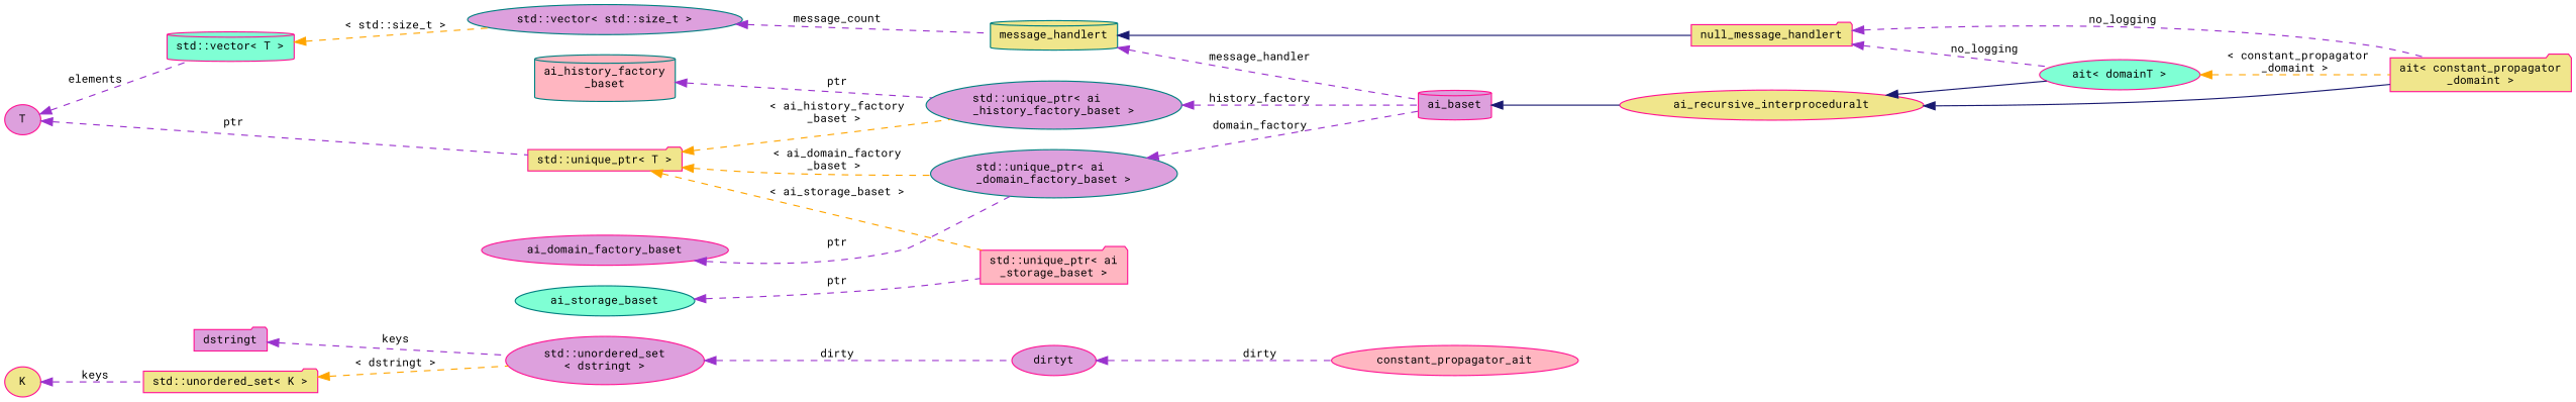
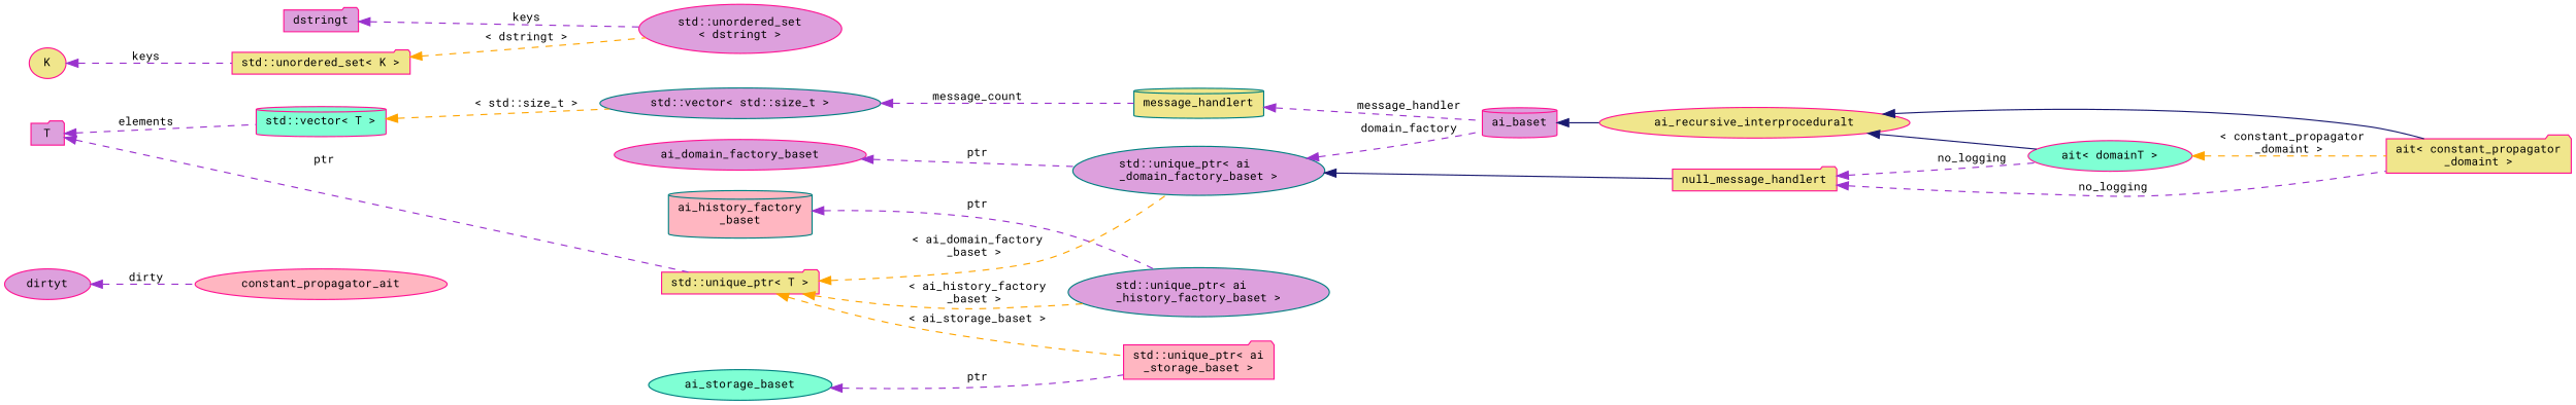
  digraph {
    fontname="Roboto Mono"
    rankdir=LR
    node [color=deeppink fillcolor=plum fontname="Roboto Mono" fontsize=10 shape=ellipse style=filled]
    edge [color=darkorchid3 dir=back fontname="Roboto Mono" fontsize=10 labelfontname=Helvetica labelfontsize=10 style=dashed]
    n1 [fillcolor=lightpink fontcolor=black height=0.2 label=constant_propagator_ait width=0.4]
    n2 [fillcolor=khaki height=0.2 label="ait\< constant_propagator\l_domaint \>" shape=folder width=0.4]
    n3 [fillcolor=khaki height=0.2 label=ai_recursive_interproceduralt width=0.4]
    n4 [fillcolor=aquamarine height=0.2 label="ait\< domainT \>" width=0.4]
    n5 [height=0.2 label=ai_baset shape=cylinder width=0.4]
    n6 [color=teal fillcolor=khaki height=0.2 label=message_handlert shape=cylinder width=0.4]
    n7 [fillcolor=khaki height=0.2 label=null_message_handlert shape=folder width=0.4]
    n8 [color=teal height=0.2 label="std::vector\< std::size_t \>" width=0.4]
    n9 [fillcolor=aquamarine height=0.2 label="std::vector\< T \>" shape=cylinder width=0.4]
-   n10 [height=0.2 label=T width=0.4]
+   n10 [height=0.2 label=T shape=folder width=0.4]
    n11 [fillcolor=khaki height=0.2 label="std::unique_ptr\< T \>" shape=folder width=0.4]
    n12 [color=teal height=0.2 label="std::unique_ptr\< ai\l_domain_factory_baset \>" width=0.4]
    n13 [fillcolor=lightpink height=0.2 label="std::unique_ptr\< ai\l_storage_baset \>" shape=folder width=0.4]
    n14 [color=teal height=0.2 label="std::unique_ptr\< ai\l_history_factory_baset \>" width=0.4]
    n15 [height=0.2 label=ai_domain_factory_baset width=0.4]
    n16 [color=teal fillcolor=aquamarine height=0.2 label=ai_storage_baset width=0.4]
    n17 [color=teal fillcolor=lightpink height=0.2 label="ai_history_factory\l_baset" shape=cylinder width=0.4]
    n18 [height=0.2 label=dirtyt width=0.4]
    n19 [height=0.2 label="std::unordered_set\l\< dstringt \>" width=0.4]
    n20 [height=0.2 label=dstringt shape=folder width=0.4]
    n21 [fillcolor=khaki height=0.2 label="std::unordered_set\< K \>" shape=folder width=0.4]
    n22 [fillcolor=khaki height=0.2 label=K width=0.4]
    n3 -> n2 [color=midnightblue style=solid]
    n3 -> n4 [color=midnightblue style=solid]
    n4 -> n2 [color=orange label=" \< constant_propagator\l_domaint \>"]
    n5 -> n3 [color=midnightblue style=solid]
    n6 -> n5 [label=" message_handler"]
-   n6 -> n7 [color=midnightblue style=solid]
+   n12 -> n7 [color=midnightblue style=solid]
    n7 -> n2 [label=" no_logging"]
    n7 -> n4 [label=" no_logging"]
    n8 -> n6 [label=" message_count"]
    n9 -> n8 [color=orange label=" \< std::size_t \>"]
    n10 -> n9 [label=" elements"]
    n10 -> n11 [label=" ptr"]
    n11 -> n12 [color=orange label=" \< ai_domain_factory\l_baset \>"]
    n11 -> n13 [color=orange label=" \< ai_storage_baset \>"]
    n11 -> n14 [color=orange label=" \< ai_history_factory\l_baset \>"]
    n12 -> n5 [label=" domain_factory"]
-   n14 -> n5 [label=" history_factory"]
    n15 -> n12 [label=" ptr"]
    n16 -> n13 [label=" ptr"]
    n17 -> n14 [label=" ptr"]
    n18 -> n1 [label=" dirty"]
-   n19 -> n18 [label=" dirty"]
    n20 -> n19 [label=" keys"]
    n21 -> n19 [color=orange label=" \< dstringt \>"]
    n22 -> n21 [label=" keys"]
  }
